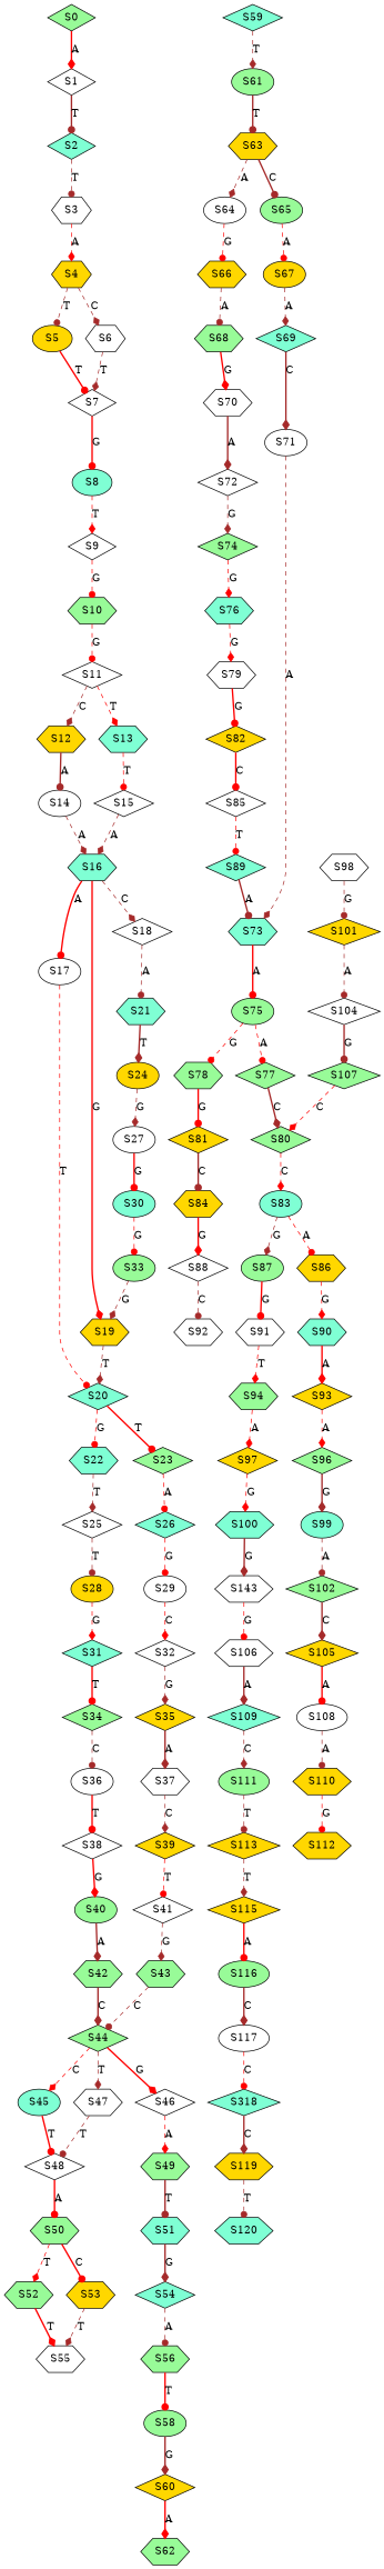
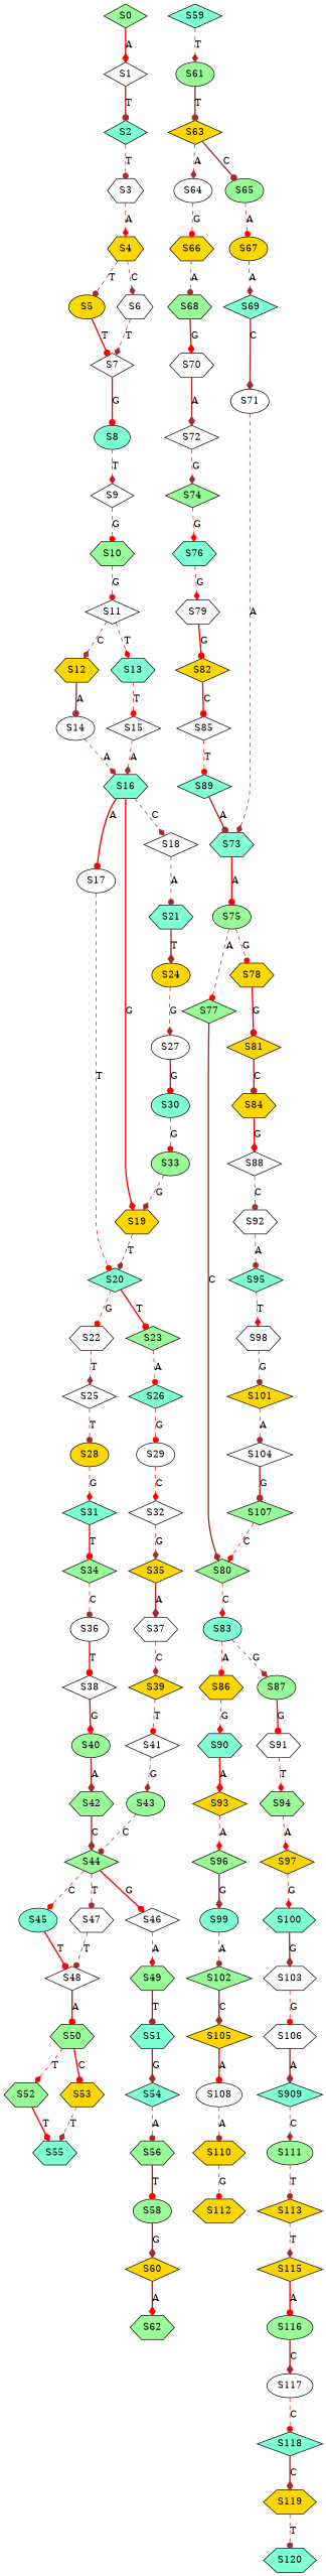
  strict digraph {
    node [fillcolor=white shape=diamond style=filled]
    edge [arrowhead=diamond color=red style=dashed]
    S0 [fillcolor=palegreen]
    S1
    S2 [fillcolor=aquamarine]
    S3 [shape=hexagon]
    S4 [fillcolor=gold shape=hexagon]
    S5 [fillcolor=gold shape=ellipse]
    S6 [shape=hexagon]
    S7
    S8 [fillcolor=aquamarine shape=ellipse]
    S9
    S10 [fillcolor=palegreen shape=hexagon]
    S11
    S12 [fillcolor=gold shape=hexagon]
    S13 [fillcolor=aquamarine shape=hexagon]
    S14 [shape=ellipse]
    S15
    S16 [fillcolor=aquamarine shape=hexagon]
    S17 [shape=ellipse]
    S18
    S19 [fillcolor=gold shape=hexagon]
    S20 [fillcolor=aquamarine]
    S21 [fillcolor=aquamarine shape=hexagon]
-   S22 [fillcolor=aquamarine shape=hexagon]
+   S22 [shape=hexagon]
    S23 [fillcolor=palegreen]
    S24 [fillcolor=gold shape=ellipse]
    S25
    S26 [fillcolor=aquamarine]
    S27 [shape=ellipse]
    S28 [fillcolor=gold shape=ellipse]
    S29 [shape=ellipse]
    S30 [fillcolor=aquamarine shape=ellipse]
    S31 [fillcolor=aquamarine]
    S32
    S33 [fillcolor=palegreen shape=ellipse]
    S34 [fillcolor=palegreen]
    S35 [fillcolor=gold]
    S36 [shape=ellipse]
    S37 [shape=hexagon]
    S38
    S39 [fillcolor=gold]
    S40 [fillcolor=palegreen shape=ellipse]
    S41
    S42 [fillcolor=palegreen shape=hexagon]
-   S43 [fillcolor=palegreen shape=hexagon]
+   S43 [fillcolor=palegreen shape=ellipse]
    S44 [fillcolor=palegreen]
    S45 [fillcolor=aquamarine shape=ellipse]
    S46
    S47 [shape=hexagon]
    S48
    S49 [fillcolor=palegreen shape=hexagon]
    S50 [fillcolor=palegreen shape=hexagon]
    S51 [fillcolor=aquamarine shape=hexagon]
    S52 [fillcolor=palegreen shape=hexagon]
    S53 [fillcolor=gold shape=hexagon]
    S54 [fillcolor=aquamarine]
-   S55 [shape=hexagon]
+   S55 [fillcolor=aquamarine shape=hexagon]
    S56 [fillcolor=palegreen shape=hexagon]
    S58 [fillcolor=palegreen shape=ellipse]
    S60 [fillcolor=gold]
    S59 [fillcolor=aquamarine]
    S61 [fillcolor=palegreen shape=ellipse]
    S62 [fillcolor=palegreen shape=hexagon]
-   S63 [fillcolor=gold shape=hexagon]
+   S63 [fillcolor=gold]
    S64 [shape=ellipse]
    S65 [fillcolor=palegreen shape=ellipse]
    S66 [fillcolor=gold shape=hexagon]
    S67 [fillcolor=gold shape=ellipse]
    S68 [fillcolor=palegreen shape=hexagon]
    S69 [fillcolor=aquamarine]
    S70 [shape=hexagon]
    S71 [shape=ellipse]
    S72
    S73 [fillcolor=aquamarine shape=hexagon]
    S74 [fillcolor=palegreen]
    S75 [fillcolor=palegreen shape=ellipse]
    S76 [fillcolor=aquamarine shape=hexagon]
    S77 [fillcolor=palegreen]
-   S78 [fillcolor=palegreen shape=hexagon]
+   S78 [fillcolor=gold shape=hexagon]
    S79 [shape=hexagon]
    S80 [fillcolor=palegreen]
    S81 [fillcolor=gold]
    S82 [fillcolor=gold]
    S83 [fillcolor=aquamarine shape=ellipse]
    S84 [fillcolor=gold shape=hexagon]
    S85
    S86 [fillcolor=gold shape=hexagon]
    S87 [fillcolor=palegreen shape=ellipse]
    S88
    S89 [fillcolor=aquamarine]
    S90 [fillcolor=aquamarine shape=hexagon]
    S91 [shape=hexagon]
    S92 [shape=hexagon]
    S93 [fillcolor=gold]
    S94 [fillcolor=palegreen shape=hexagon]
+   S95 [fillcolor=aquamarine]
    S96 [fillcolor=palegreen]
    S97 [fillcolor=gold]
    S98 [shape=hexagon]
    S99 [fillcolor=aquamarine shape=ellipse]
    S100 [fillcolor=aquamarine shape=hexagon]
    S101 [fillcolor=gold]
    S102 [fillcolor=palegreen]
-   S103 [shape=hexagon label=S143]
+   S103 [shape=hexagon]
    S104
    S105 [fillcolor=gold]
    S106 [shape=hexagon]
    S107 [fillcolor=palegreen]
    S108 [shape=ellipse]
-   S109 [fillcolor=aquamarine]
+   S109 [fillcolor=aquamarine label=S909]
    S110 [fillcolor=gold shape=hexagon]
    S111 [fillcolor=palegreen shape=ellipse]
    S112 [fillcolor=gold shape=hexagon]
    S113 [fillcolor=gold]
    S115 [fillcolor=gold]
    S116 [fillcolor=palegreen shape=ellipse]
    S117 [shape=ellipse]
-   S118 [fillcolor=aquamarine label=S318]
+   S118 [fillcolor=aquamarine]
    S119 [fillcolor=gold shape=hexagon]
    S120 [fillcolor=aquamarine shape=hexagon]
    S0 -> S1 [label=A style=bold]
    S1 -> S2 [arrowhead=dot color=brown label=T style=bold]
    S2 -> S3 [arrowhead=dot color=brown label=T]
    S3 -> S4 [label=A]
    S4 -> S5 [arrowhead=dot color=brown label=T]
    S4 -> S6 [color=brown label=C]
    S5 -> S7 [arrowhead=dot label=T style=bold]
    S6 -> S7 [color=brown label=T]
    S7 -> S8 [arrowhead=dot label=G style=bold]
    S8 -> S9 [label=T]
    S9 -> S10 [arrowhead=dot label=G]
    S10 -> S11 [arrowhead=dot label=G]
    S11 -> S12 [color=brown label=C]
    S11 -> S13 [label=T]
    S12 -> S14 [arrowhead=dot color=brown label=A style=bold]
    S13 -> S15 [arrowhead=dot label=T]
    S14 -> S16 [color=brown label=A]
    S15 -> S16 [color=brown label=A]
    S16 -> S17 [arrowhead=dot label=A style=bold]
    S16 -> S18 [color=brown label=C]
    S16 -> S19 [label=G style=bold]
    S17 -> S20 [arrowhead=dot label=T]
    S18 -> S21 [arrowhead=dot color=brown label=A]
    S19 -> S20 [color=brown label=T]
    S20 -> S22 [arrowhead=dot label=G]
    S20 -> S23 [arrowhead=dot label=T style=bold]
    S21 -> S24 [color=brown label=T style=bold]
    S22 -> S25 [color=brown label=T]
    S23 -> S26 [arrowhead=dot label=A]
    S24 -> S27 [color=brown label=G]
    S25 -> S28 [arrowhead=dot color=brown label=T]
    S26 -> S29 [arrowhead=dot label=G]
    S27 -> S30 [arrowhead=dot label=G style=bold]
    S28 -> S31 [label=G]
    S29 -> S32 [label=C]
    S30 -> S33 [arrowhead=dot label=G]
    S31 -> S34 [arrowhead=dot label=T style=bold]
    S32 -> S35 [color=brown label=G]
    S33 -> S19 [color=brown label=G]
    S34 -> S36 [arrowhead=dot color=brown label=C]
    S35 -> S37 [color=brown label=A style=bold]
    S36 -> S38 [arrowhead=dot label=T style=bold]
    S37 -> S39 [color=brown label=C]
    S38 -> S40 [label=G style=bold]
    S39 -> S41 [arrowhead=dot label=T]
    S40 -> S42 [color=brown label=A style=bold]
    S41 -> S43 [color=brown label=G]
    S42 -> S44 [color=brown label=C style=bold]
    S43 -> S44 [arrowhead=dot color=brown label=C]
    S44 -> S45 [label=C]
    S44 -> S46 [label=G style=bold]
-   S44 -> S47 [color=brown label=T]
+   S44 -> S47 [arrowhead=dot color=brown label=T]
    S45 -> S48 [arrowhead=dot label=T style=bold]
    S46 -> S49 [label=A]
    S47 -> S48 [arrowhead=dot color=brown label=T]
    S48 -> S50 [arrowhead=dot label=A style=bold]
    S49 -> S51 [arrowhead=dot color=brown label=T style=bold]
    S50 -> S52 [label=T]
    S50 -> S53 [arrowhead=dot label=C style=bold]
    S51 -> S54 [color=brown label=G style=bold]
    S52 -> S55 [label=T style=bold]
    S53 -> S55 [color=brown label=T]
    S54 -> S56 [arrowhead=dot color=brown label=A]
    S56 -> S58 [arrowhead=dot label=T style=bold]
    S58 -> S60 [color=brown label=G style=bold]
    S60 -> S62 [label=A style=bold]
    S59 -> S61 [color=brown label=T]
    S61 -> S63 [arrowhead=dot color=brown label=T style=bold]
    S63 -> S64 [color=brown label=A]
    S63 -> S65 [arrowhead=dot color=brown label=C style=bold]
    S64 -> S66 [arrowhead=dot label=G]
    S65 -> S67 [arrowhead=dot label=A]
    S66 -> S68 [arrowhead=dot color=brown label=A]
    S67 -> S69 [color=brown label=A]
    S68 -> S70 [label=G style=bold]
    S69 -> S71 [color=brown label=C style=bold]
    S70 -> S72 [color=brown label=A style=bold]
    S71 -> S73 [color=brown label=A]
    S72 -> S74 [color=brown label=G]
    S73 -> S75 [arrowhead=dot label=A style=bold]
    S74 -> S76 [label=G]
    S75 -> S77 [arrowhead=dot label=A]
    S75 -> S78 [arrowhead=dot label=G]
    S76 -> S79 [label=G]
    S77 -> S80 [color=brown label=C style=bold]
    S78 -> S81 [arrowhead=dot label=G style=bold]
    S79 -> S82 [arrowhead=dot label=G style=bold]
    S80 -> S83 [label=C]
    S81 -> S84 [arrowhead=dot color=brown label=C style=bold]
    S82 -> S85 [arrowhead=dot label=C style=bold]
    S83 -> S86 [arrowhead=dot label=A]
    S83 -> S87 [color=brown label=G]
    S84 -> S88 [label=G style=bold]
    S85 -> S89 [arrowhead=dot label=T]
    S86 -> S90 [label=G]
    S87 -> S91 [arrowhead=dot label=G style=bold]
    S88 -> S92 [arrowhead=dot color=brown label=C]
    S89 -> S73 [arrowhead=dot color=brown label=A style=bold]
    S90 -> S93 [label=A style=bold]
    S91 -> S94 [label=T]
+   S92 -> S95 [arrowhead=dot color=brown label=A]
    S93 -> S96 [label=A]
    S94 -> S97 [label=A]
+   S95 -> S98 [label=T]
    S96 -> S99 [color=brown label=G style=bold]
    S97 -> S100 [label=G]
    S98 -> S101 [arrowhead=dot color=brown label=G]
    S99 -> S102 [arrowhead=dot color=brown label=A]
    S100 -> S103 [color=brown label=G style=bold]
    S101 -> S104 [arrowhead=dot color=brown label=A]
    S102 -> S105 [color=brown label=C style=bold]
    S103 -> S106 [arrowhead=dot label=G]
    S104 -> S107 [arrowhead=dot color=brown label=G style=bold]
    S105 -> S108 [arrowhead=dot label=A style=bold]
    S106 -> S109 [color=brown label=A style=bold]
    S107 -> S80 [label=C]
    S108 -> S110 [arrowhead=dot color=brown label=A]
    S109 -> S111 [color=brown label=C]
    S110 -> S112 [arrowhead=dot label=G]
    S111 -> S113 [arrowhead=dot color=brown label=T]
    S113 -> S115 [color=brown label=T]
    S115 -> S116 [arrowhead=dot label=A style=bold]
    S116 -> S117 [color=brown label=C style=bold]
    S117 -> S118 [arrowhead=dot label=C]
    S118 -> S119 [color=brown label=C style=bold]
    S119 -> S120 [arrowhead=dot color=brown label=T]
  }
